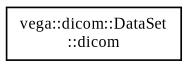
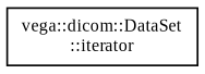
  digraph {
    rankdir=TB
    fontname="Liberation Serif"
-   n1 [color=black fillcolor=white fontname="Liberation Serif" fontsize=10 height=0.2 label="vega::dicom::DataSet\l::dicom" shape=record style=filled width=0.4]
+   n1 [color=black fillcolor=white fontname="Liberation Serif" fontsize=10 height=0.2 label="vega::dicom::DataSet\l::iterator" shape=record style=filled width=0.4]
  }
